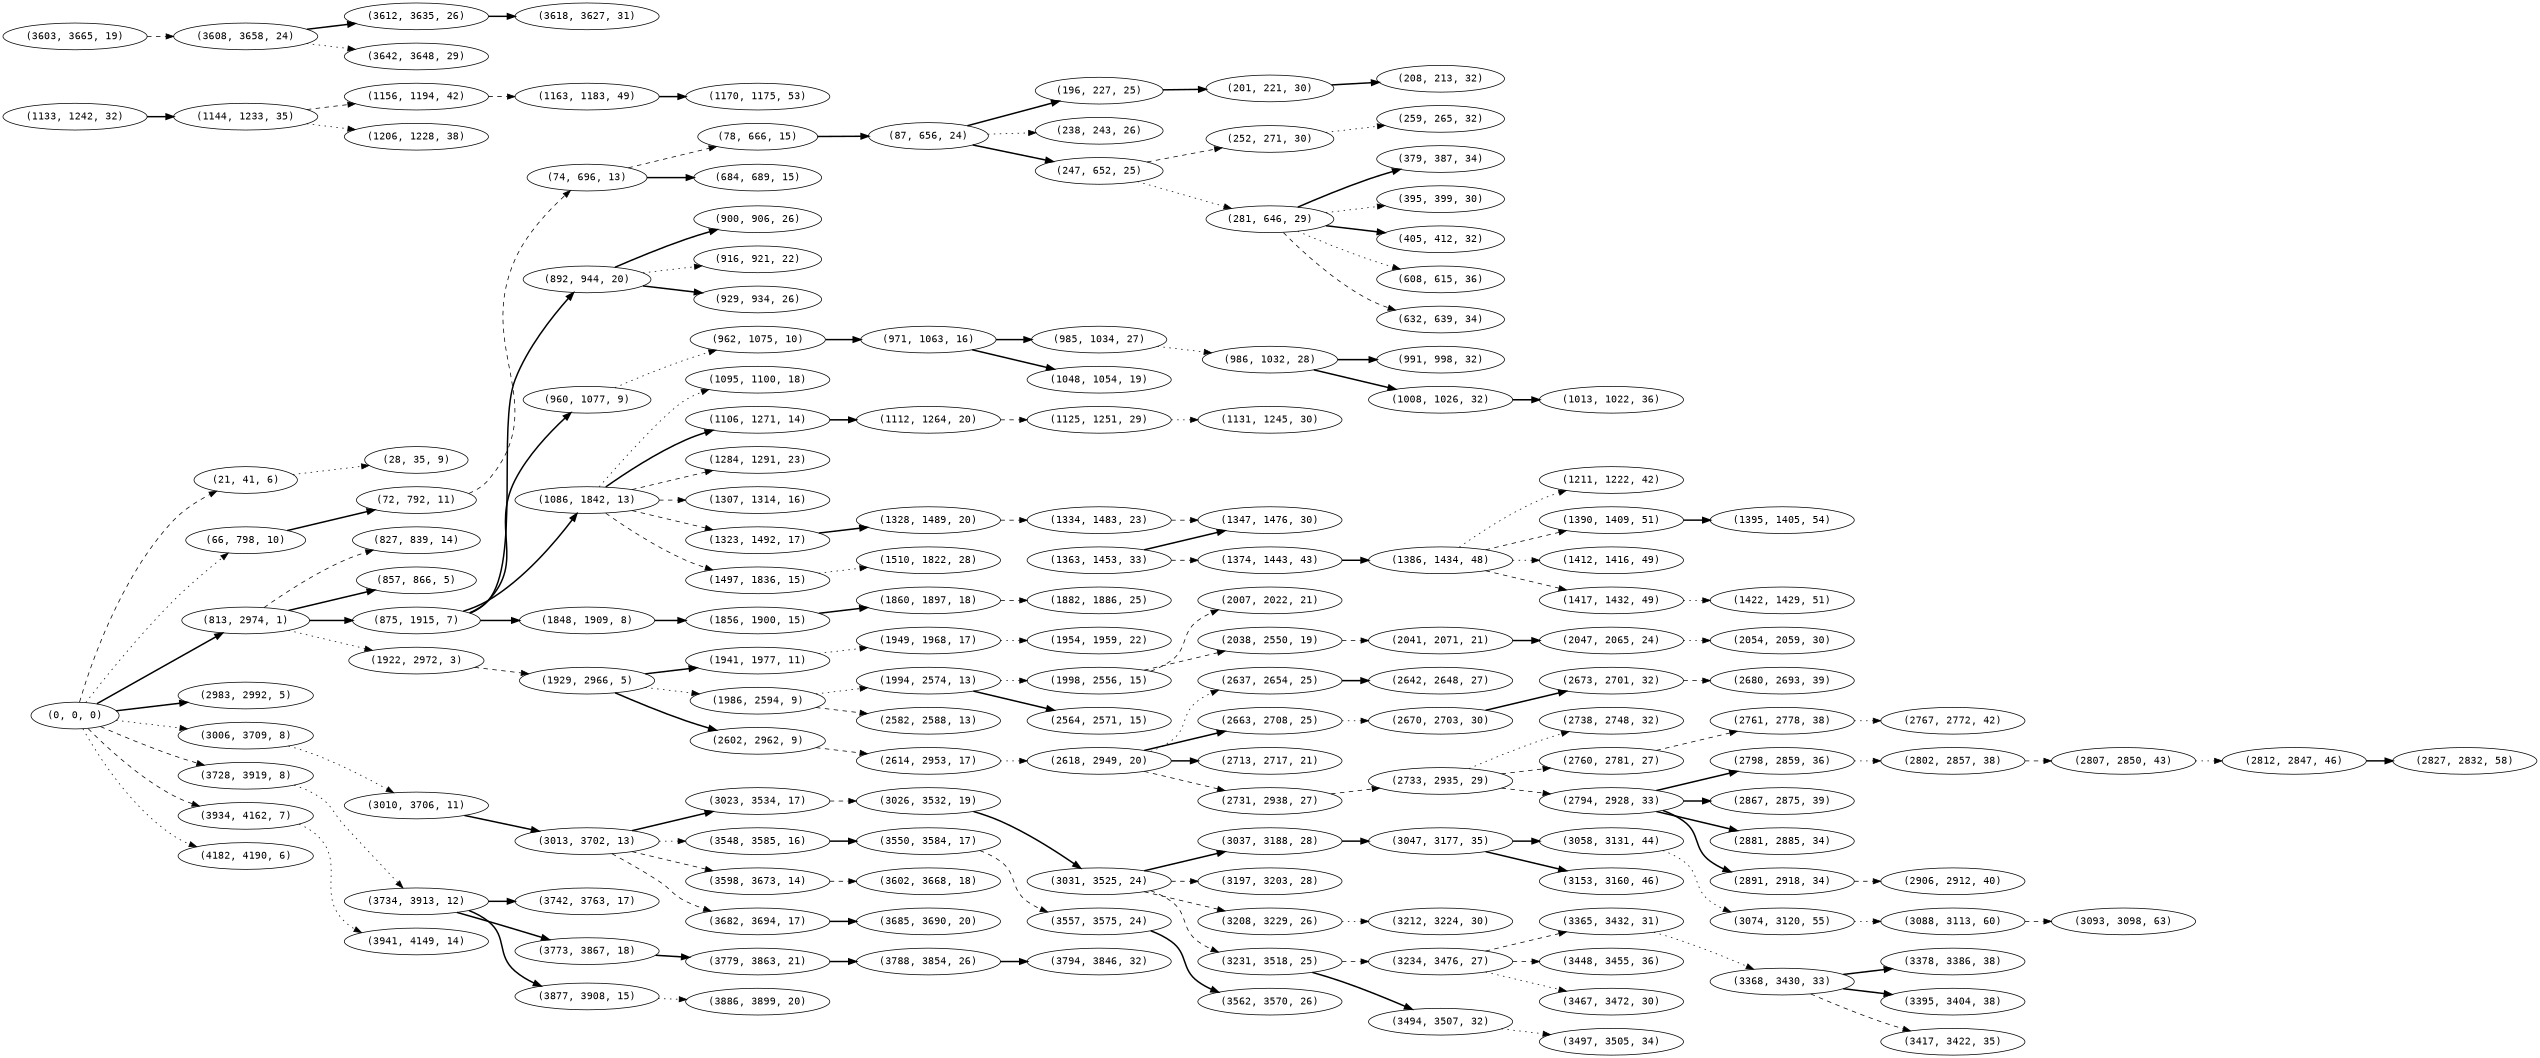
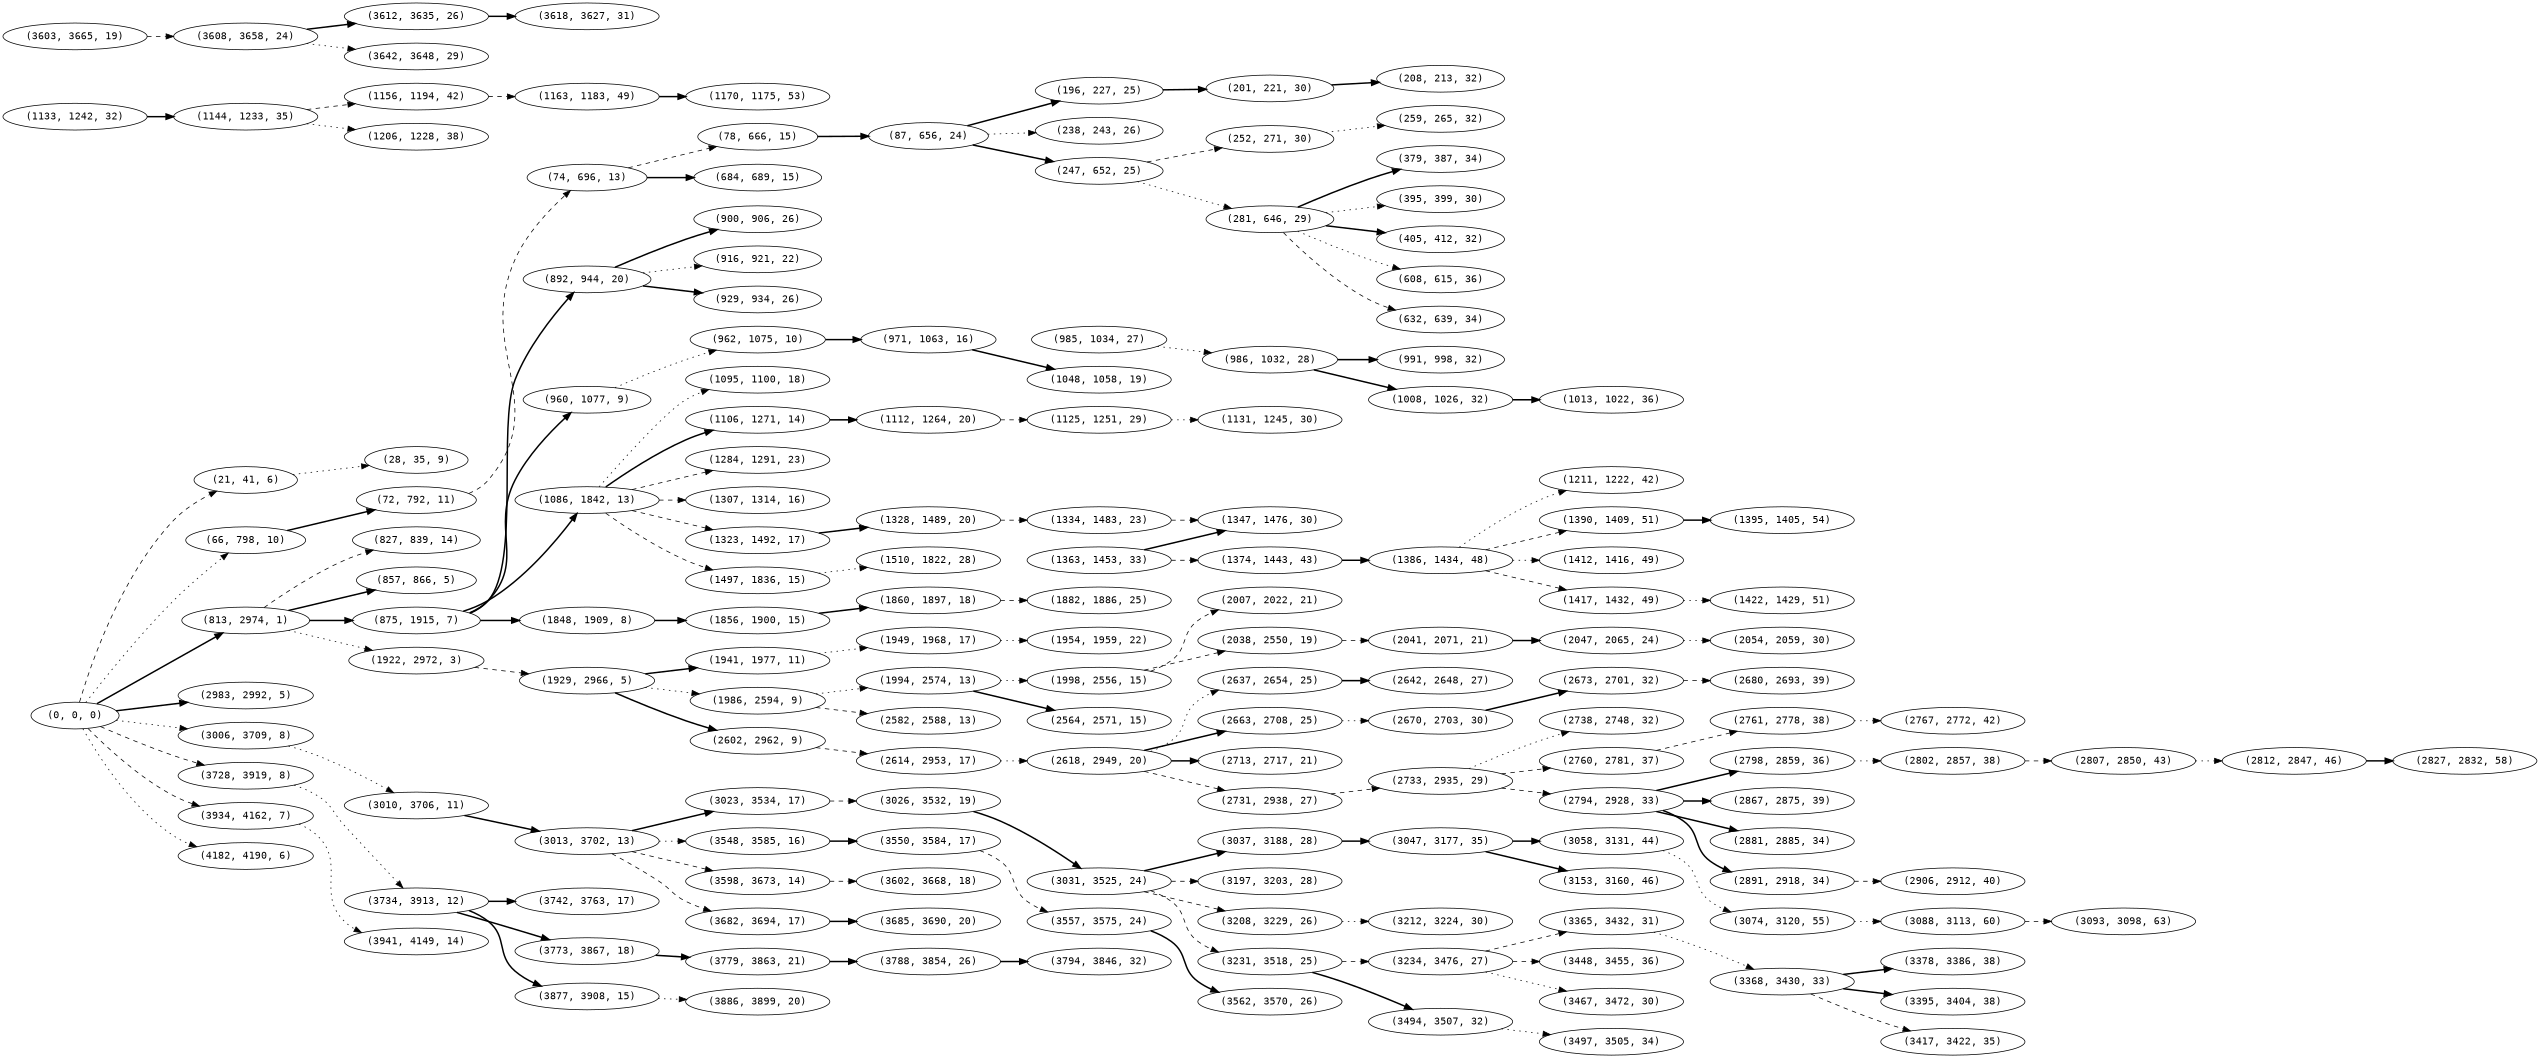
  digraph {
    fontname="DejaVu Sans Mono"
    rankdir=LR
    node [fontname="DejaVu Sans Mono"]
    edge [fontname="DejaVu Sans Mono" style=bold]
    "(0, 0, 0)"
    "(21, 41, 6)"
    "(66, 798, 10)"
    "(813, 2974, 1)"
    "(2983, 2992, 5)"
    "(3006, 3709, 8)"
    "(3728, 3919, 8)"
    "(3934, 4162, 7)"
    "(4182, 4190, 6)"
    "(28, 35, 9)"
    "(72, 792, 11)"
    "(827, 839, 14)"
    "(857, 866, 5)"
    "(875, 1915, 7)"
    "(1922, 2972, 3)"
    "(3010, 3706, 11)"
    "(3734, 3913, 12)"
    "(3941, 4149, 14)"
    "(74, 696, 13)"
    "(78, 666, 15)"
    "(684, 689, 15)"
    "(87, 656, 24)"
    "(196, 227, 25)"
    "(238, 243, 26)"
    "(247, 652, 25)"
    "(201, 221, 30)"
    "(252, 271, 30)"
    "(281, 646, 29)"
    "(208, 213, 32)"
    "(259, 265, 32)"
    "(379, 387, 34)"
    "(395, 399, 30)"
    "(405, 412, 32)"
    "(608, 615, 36)"
    "(632, 639, 34)"
    "(892, 944, 20)"
    "(960, 1077, 9)"
    "(1086, 1842, 13)"
    "(1848, 1909, 8)"
    "(1929, 2966, 5)"
    "(900, 906, 26)"
    "(916, 921, 22)"
    "(929, 934, 26)"
    "(962, 1075, 10)"
    "(1095, 1100, 18)"
    "(1106, 1271, 14)"
    "(1284, 1291, 23)"
    "(1307, 1314, 16)"
    "(1323, 1492, 17)"
    "(1497, 1836, 15)"
    "(1856, 1900, 15)"
    "(971, 1063, 16)"
    "(985, 1034, 27)"
-   "(1048, 1054, 19)"
+   "(1048, 1054, 19)" [label="(1048, 1058, 19)"]
    "(986, 1032, 28)"
    "(991, 998, 32)"
    "(1008, 1026, 32)"
    "(1013, 1022, 36)"
    "(1112, 1264, 20)"
    "(1328, 1489, 20)"
    "(1510, 1822, 28)"
    "(1125, 1251, 29)"
    "(1131, 1245, 30)"
    "(1133, 1242, 32)"
    "(1144, 1233, 35)"
    "(1156, 1194, 42)"
    "(1206, 1228, 38)"
    "(1163, 1183, 49)"
    "(1170, 1175, 53)"
    "(1334, 1483, 23)"
    "(1347, 1476, 30)"
    "(1363, 1453, 33)"
    "(1374, 1443, 43)"
    "(1386, 1434, 48)"
    "(1211, 1222, 42)"
    "(1390, 1409, 51)"
    "(1412, 1416, 49)"
    "(1417, 1432, 49)"
    "(1395, 1405, 54)"
    "(1422, 1429, 51)"
    "(1860, 1897, 18)"
    "(1882, 1886, 25)"
    "(1941, 1977, 11)"
    "(1986, 2594, 9)"
    "(2602, 2962, 9)"
    "(1949, 1968, 17)"
    "(1994, 2574, 13)"
    "(2582, 2588, 13)"
    "(2614, 2953, 17)"
    "(1954, 1959, 22)"
    "(1998, 2556, 15)"
    "(2564, 2571, 15)"
    "(2007, 2022, 21)"
    "(2038, 2550, 19)"
    "(2041, 2071, 21)"
    "(2047, 2065, 24)"
    "(2054, 2059, 30)"
    "(2618, 2949, 20)"
    "(2637, 2654, 25)"
    "(2663, 2708, 25)"
    "(2713, 2717, 21)"
    "(2731, 2938, 27)"
    "(2642, 2648, 27)"
    "(2670, 2703, 30)"
    "(2733, 2935, 29)"
    "(2673, 2701, 32)"
    "(2680, 2693, 39)"
    "(2738, 2748, 32)"
-   "(2760, 2781, 37)" [label="(2760, 2781, 27)"]
+   "(2760, 2781, 37)"
    "(2794, 2928, 33)"
    "(2761, 2778, 38)"
    "(2798, 2859, 36)"
    "(2867, 2875, 39)"
    "(2881, 2885, 34)"
    "(2891, 2918, 34)"
    "(2767, 2772, 42)"
    "(2802, 2857, 38)"
    "(2906, 2912, 40)"
    "(2807, 2850, 43)"
    "(2812, 2847, 46)"
    "(2827, 2832, 58)"
    "(3013, 3702, 13)"
    "(3023, 3534, 17)"
    "(3548, 3585, 16)"
    "(3598, 3673, 14)"
    "(3682, 3694, 17)"
    "(3026, 3532, 19)"
    "(3550, 3584, 17)"
    "(3602, 3668, 18)"
    "(3685, 3690, 20)"
    "(3031, 3525, 24)"
    "(3037, 3188, 28)"
    "(3197, 3203, 28)"
    "(3208, 3229, 26)"
    "(3231, 3518, 25)"
    "(3047, 3177, 35)"
    "(3212, 3224, 30)"
    "(3234, 3476, 27)"
    "(3494, 3507, 32)"
    "(3058, 3131, 44)"
    "(3153, 3160, 46)"
    "(3074, 3120, 55)"
    "(3088, 3113, 60)"
    "(3093, 3098, 63)"
    "(3365, 3432, 31)"
    "(3448, 3455, 36)"
    "(3467, 3472, 30)"
    "(3497, 3505, 34)"
    "(3368, 3430, 33)"
    "(3378, 3386, 38)"
    "(3395, 3404, 38)"
    "(3417, 3422, 35)"
    "(3557, 3575, 24)"
    "(3562, 3570, 26)"
    "(3603, 3665, 19)"
    "(3608, 3658, 24)"
    "(3612, 3635, 26)"
    "(3642, 3648, 29)"
    "(3618, 3627, 31)"
    "(3742, 3763, 17)"
    "(3773, 3867, 18)"
    "(3877, 3908, 15)"
    "(3779, 3863, 21)"
    "(3886, 3899, 20)"
    "(3788, 3854, 26)"
    "(3794, 3846, 32)"
    "(0, 0, 0)" -> "(21, 41, 6)" [style=dashed]
    "(0, 0, 0)" -> "(66, 798, 10)" [style=dotted]
    "(0, 0, 0)" -> "(813, 2974, 1)"
    "(0, 0, 0)" -> "(2983, 2992, 5)"
    "(0, 0, 0)" -> "(3006, 3709, 8)" [style=dotted]
    "(0, 0, 0)" -> "(3728, 3919, 8)" [style=dashed]
    "(0, 0, 0)" -> "(3934, 4162, 7)" [style=dashed]
    "(0, 0, 0)" -> "(4182, 4190, 6)" [style=dotted]
    "(21, 41, 6)" -> "(28, 35, 9)" [style=dotted]
    "(66, 798, 10)" -> "(72, 792, 11)"
    "(813, 2974, 1)" -> "(827, 839, 14)" [style=dashed]
    "(813, 2974, 1)" -> "(857, 866, 5)"
    "(813, 2974, 1)" -> "(875, 1915, 7)"
    "(813, 2974, 1)" -> "(1922, 2972, 3)" [style=dotted]
    "(3006, 3709, 8)" -> "(3010, 3706, 11)" [style=dotted]
    "(3728, 3919, 8)" -> "(3734, 3913, 12)" [style=dotted]
    "(3934, 4162, 7)" -> "(3941, 4149, 14)" [style=dotted]
    "(72, 792, 11)" -> "(74, 696, 13)" [style=dashed]
    "(875, 1915, 7)" -> "(892, 944, 20)"
    "(875, 1915, 7)" -> "(960, 1077, 9)"
    "(875, 1915, 7)" -> "(1086, 1842, 13)"
    "(875, 1915, 7)" -> "(1848, 1909, 8)"
    "(1922, 2972, 3)" -> "(1929, 2966, 5)" [style=dashed]
    "(3010, 3706, 11)" -> "(3013, 3702, 13)"
    "(3734, 3913, 12)" -> "(3742, 3763, 17)"
    "(3734, 3913, 12)" -> "(3773, 3867, 18)"
    "(3734, 3913, 12)" -> "(3877, 3908, 15)"
    "(74, 696, 13)" -> "(78, 666, 15)" [style=dashed]
    "(74, 696, 13)" -> "(684, 689, 15)"
    "(78, 666, 15)" -> "(87, 656, 24)"
    "(87, 656, 24)" -> "(196, 227, 25)"
    "(87, 656, 24)" -> "(238, 243, 26)" [style=dotted]
    "(87, 656, 24)" -> "(247, 652, 25)"
    "(196, 227, 25)" -> "(201, 221, 30)"
    "(247, 652, 25)" -> "(252, 271, 30)" [style=dashed]
    "(247, 652, 25)" -> "(281, 646, 29)" [style=dotted]
    "(201, 221, 30)" -> "(208, 213, 32)"
    "(252, 271, 30)" -> "(259, 265, 32)" [style=dotted]
    "(281, 646, 29)" -> "(379, 387, 34)"
    "(281, 646, 29)" -> "(395, 399, 30)" [style=dotted]
    "(281, 646, 29)" -> "(405, 412, 32)"
    "(281, 646, 29)" -> "(608, 615, 36)" [style=dotted]
    "(281, 646, 29)" -> "(632, 639, 34)" [style=dashed]
    "(892, 944, 20)" -> "(900, 906, 26)"
    "(892, 944, 20)" -> "(916, 921, 22)" [style=dotted]
    "(892, 944, 20)" -> "(929, 934, 26)"
    "(960, 1077, 9)" -> "(962, 1075, 10)" [style=dotted]
    "(1086, 1842, 13)" -> "(1095, 1100, 18)" [style=dotted]
    "(1086, 1842, 13)" -> "(1106, 1271, 14)"
    "(1086, 1842, 13)" -> "(1284, 1291, 23)" [style=dashed]
    "(1086, 1842, 13)" -> "(1307, 1314, 16)" [style=dashed]
    "(1086, 1842, 13)" -> "(1323, 1492, 17)" [style=dashed]
    "(1086, 1842, 13)" -> "(1497, 1836, 15)" [style=dashed]
    "(1848, 1909, 8)" -> "(1856, 1900, 15)"
    "(1929, 2966, 5)" -> "(1941, 1977, 11)"
    "(1929, 2966, 5)" -> "(1986, 2594, 9)" [style=dotted]
    "(1929, 2966, 5)" -> "(2602, 2962, 9)"
    "(962, 1075, 10)" -> "(971, 1063, 16)"
    "(1106, 1271, 14)" -> "(1112, 1264, 20)"
    "(1323, 1492, 17)" -> "(1328, 1489, 20)"
    "(1497, 1836, 15)" -> "(1510, 1822, 28)" [style=dotted]
    "(1856, 1900, 15)" -> "(1860, 1897, 18)"
-   "(971, 1063, 16)" -> "(985, 1034, 27)"
    "(971, 1063, 16)" -> "(1048, 1054, 19)"
    "(985, 1034, 27)" -> "(986, 1032, 28)" [style=dotted]
    "(986, 1032, 28)" -> "(991, 998, 32)"
    "(986, 1032, 28)" -> "(1008, 1026, 32)"
    "(1008, 1026, 32)" -> "(1013, 1022, 36)"
    "(1112, 1264, 20)" -> "(1125, 1251, 29)" [style=dashed]
    "(1328, 1489, 20)" -> "(1334, 1483, 23)" [style=dashed]
    "(1125, 1251, 29)" -> "(1131, 1245, 30)" [style=dotted]
    "(1133, 1242, 32)" -> "(1144, 1233, 35)"
    "(1144, 1233, 35)" -> "(1156, 1194, 42)" [style=dashed]
    "(1144, 1233, 35)" -> "(1206, 1228, 38)" [style=dotted]
    "(1156, 1194, 42)" -> "(1163, 1183, 49)" [style=dashed]
    "(1163, 1183, 49)" -> "(1170, 1175, 53)"
    "(1334, 1483, 23)" -> "(1347, 1476, 30)" [style=dashed]
    "(1363, 1453, 33)" -> "(1347, 1476, 30)"
    "(1363, 1453, 33)" -> "(1374, 1443, 43)" [style=dashed]
    "(1374, 1443, 43)" -> "(1386, 1434, 48)"
    "(1386, 1434, 48)" -> "(1211, 1222, 42)" [style=dotted]
    "(1386, 1434, 48)" -> "(1390, 1409, 51)" [style=dashed]
    "(1386, 1434, 48)" -> "(1412, 1416, 49)" [style=dotted]
    "(1386, 1434, 48)" -> "(1417, 1432, 49)" [style=dashed]
    "(1390, 1409, 51)" -> "(1395, 1405, 54)"
    "(1417, 1432, 49)" -> "(1422, 1429, 51)" [style=dotted]
    "(1860, 1897, 18)" -> "(1882, 1886, 25)" [style=dashed]
    "(1941, 1977, 11)" -> "(1949, 1968, 17)" [style=dotted]
    "(1986, 2594, 9)" -> "(1994, 2574, 13)" [style=dotted]
    "(1986, 2594, 9)" -> "(2582, 2588, 13)" [style=dashed]
    "(2602, 2962, 9)" -> "(2614, 2953, 17)" [style=dashed]
    "(1949, 1968, 17)" -> "(1954, 1959, 22)" [style=dotted]
    "(1994, 2574, 13)" -> "(1998, 2556, 15)" [style=dotted]
    "(1994, 2574, 13)" -> "(2564, 2571, 15)"
    "(2614, 2953, 17)" -> "(2618, 2949, 20)" [style=dotted]
    "(1998, 2556, 15)" -> "(2007, 2022, 21)" [style=dashed]
    "(1998, 2556, 15)" -> "(2038, 2550, 19)" [style=dashed]
    "(2038, 2550, 19)" -> "(2041, 2071, 21)" [style=dashed]
    "(2041, 2071, 21)" -> "(2047, 2065, 24)"
    "(2047, 2065, 24)" -> "(2054, 2059, 30)" [style=dotted]
    "(2618, 2949, 20)" -> "(2637, 2654, 25)" [style=dotted]
    "(2618, 2949, 20)" -> "(2663, 2708, 25)"
    "(2618, 2949, 20)" -> "(2713, 2717, 21)"
    "(2618, 2949, 20)" -> "(2731, 2938, 27)" [style=dashed]
    "(2637, 2654, 25)" -> "(2642, 2648, 27)"
    "(2663, 2708, 25)" -> "(2670, 2703, 30)" [style=dotted]
    "(2731, 2938, 27)" -> "(2733, 2935, 29)" [style=dashed]
    "(2670, 2703, 30)" -> "(2673, 2701, 32)"
    "(2733, 2935, 29)" -> "(2738, 2748, 32)" [style=dotted]
    "(2733, 2935, 29)" -> "(2760, 2781, 37)" [style=dashed]
    "(2733, 2935, 29)" -> "(2794, 2928, 33)" [style=dashed]
    "(2673, 2701, 32)" -> "(2680, 2693, 39)" [style=dashed]
    "(2760, 2781, 37)" -> "(2761, 2778, 38)" [style=dashed]
    "(2794, 2928, 33)" -> "(2798, 2859, 36)"
    "(2794, 2928, 33)" -> "(2867, 2875, 39)"
    "(2794, 2928, 33)" -> "(2881, 2885, 34)"
    "(2794, 2928, 33)" -> "(2891, 2918, 34)"
    "(2761, 2778, 38)" -> "(2767, 2772, 42)" [style=dotted]
    "(2798, 2859, 36)" -> "(2802, 2857, 38)" [style=dotted]
    "(2891, 2918, 34)" -> "(2906, 2912, 40)" [style=dashed]
    "(2802, 2857, 38)" -> "(2807, 2850, 43)" [style=dashed]
    "(2807, 2850, 43)" -> "(2812, 2847, 46)" [style=dotted]
    "(2812, 2847, 46)" -> "(2827, 2832, 58)"
    "(3013, 3702, 13)" -> "(3023, 3534, 17)"
    "(3013, 3702, 13)" -> "(3548, 3585, 16)" [style=dotted]
    "(3013, 3702, 13)" -> "(3598, 3673, 14)" [style=dashed]
    "(3013, 3702, 13)" -> "(3682, 3694, 17)" [style=dashed]
    "(3023, 3534, 17)" -> "(3026, 3532, 19)" [style=dashed]
    "(3548, 3585, 16)" -> "(3550, 3584, 17)"
    "(3598, 3673, 14)" -> "(3602, 3668, 18)" [style=dashed]
    "(3682, 3694, 17)" -> "(3685, 3690, 20)"
    "(3026, 3532, 19)" -> "(3031, 3525, 24)"
    "(3550, 3584, 17)" -> "(3557, 3575, 24)" [style=dashed]
    "(3031, 3525, 24)" -> "(3037, 3188, 28)"
    "(3031, 3525, 24)" -> "(3197, 3203, 28)" [style=dashed]
    "(3031, 3525, 24)" -> "(3208, 3229, 26)" [style=dashed]
    "(3031, 3525, 24)" -> "(3231, 3518, 25)" [style=dashed]
    "(3037, 3188, 28)" -> "(3047, 3177, 35)"
    "(3208, 3229, 26)" -> "(3212, 3224, 30)" [style=dotted]
    "(3231, 3518, 25)" -> "(3234, 3476, 27)" [style=dashed]
    "(3231, 3518, 25)" -> "(3494, 3507, 32)"
    "(3047, 3177, 35)" -> "(3058, 3131, 44)"
    "(3047, 3177, 35)" -> "(3153, 3160, 46)"
    "(3234, 3476, 27)" -> "(3365, 3432, 31)" [style=dashed]
    "(3234, 3476, 27)" -> "(3448, 3455, 36)" [style=dashed]
    "(3234, 3476, 27)" -> "(3467, 3472, 30)" [style=dotted]
    "(3494, 3507, 32)" -> "(3497, 3505, 34)" [style=dotted]
    "(3058, 3131, 44)" -> "(3074, 3120, 55)" [style=dotted]
    "(3074, 3120, 55)" -> "(3088, 3113, 60)" [style=dotted]
    "(3088, 3113, 60)" -> "(3093, 3098, 63)" [style=dashed]
    "(3365, 3432, 31)" -> "(3368, 3430, 33)" [style=dotted]
    "(3368, 3430, 33)" -> "(3378, 3386, 38)"
    "(3368, 3430, 33)" -> "(3395, 3404, 38)"
    "(3368, 3430, 33)" -> "(3417, 3422, 35)" [style=dashed]
    "(3557, 3575, 24)" -> "(3562, 3570, 26)"
    "(3603, 3665, 19)" -> "(3608, 3658, 24)" [style=dashed]
    "(3608, 3658, 24)" -> "(3612, 3635, 26)"
    "(3608, 3658, 24)" -> "(3642, 3648, 29)" [style=dotted]
    "(3612, 3635, 26)" -> "(3618, 3627, 31)"
    "(3773, 3867, 18)" -> "(3779, 3863, 21)"
    "(3877, 3908, 15)" -> "(3886, 3899, 20)" [style=dotted]
    "(3779, 3863, 21)" -> "(3788, 3854, 26)"
    "(3788, 3854, 26)" -> "(3794, 3846, 32)"
  }
